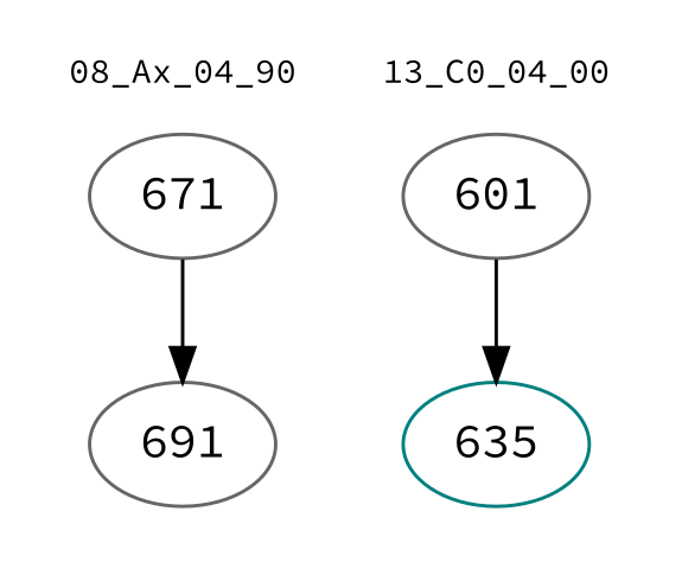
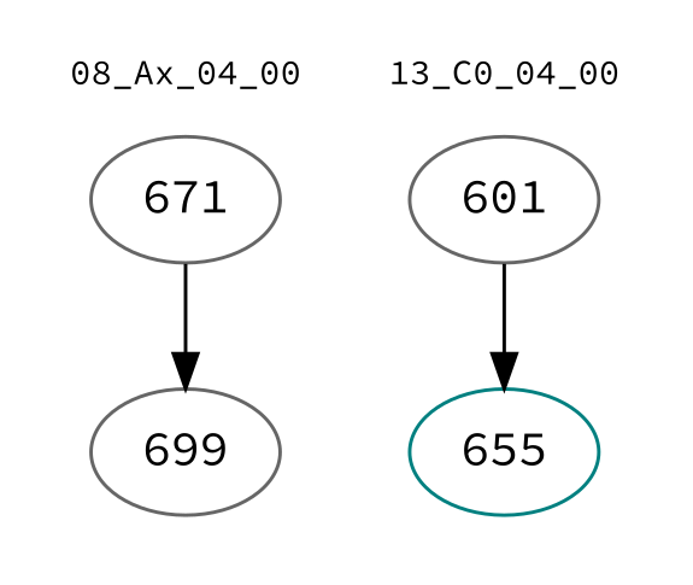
  digraph {
    fontname="Source Code Pro"
    node [color=gray40 fontname="Source Code Pro"]
    edge [color=black fontname="Source Code Pro"]
    n1 [label=671]
-   n2 [label=691]
+   n2 [label=699]
    n3 [label=601]
-   n4 [color=teal label=635]
+   n4 [color=teal label=655]
    subgraph cluster_1 {
      color=white
      fontsize=10
-     label="08_Ax_04_90"
+     label="08_Ax_04_00"
      n1
      n2
    }
    subgraph cluster_2 {
      color=white
      fontsize=10
      label="13_C0_04_00"
      n3
      n4
    }
    n1 -> n2
    n3 -> n4
  }
